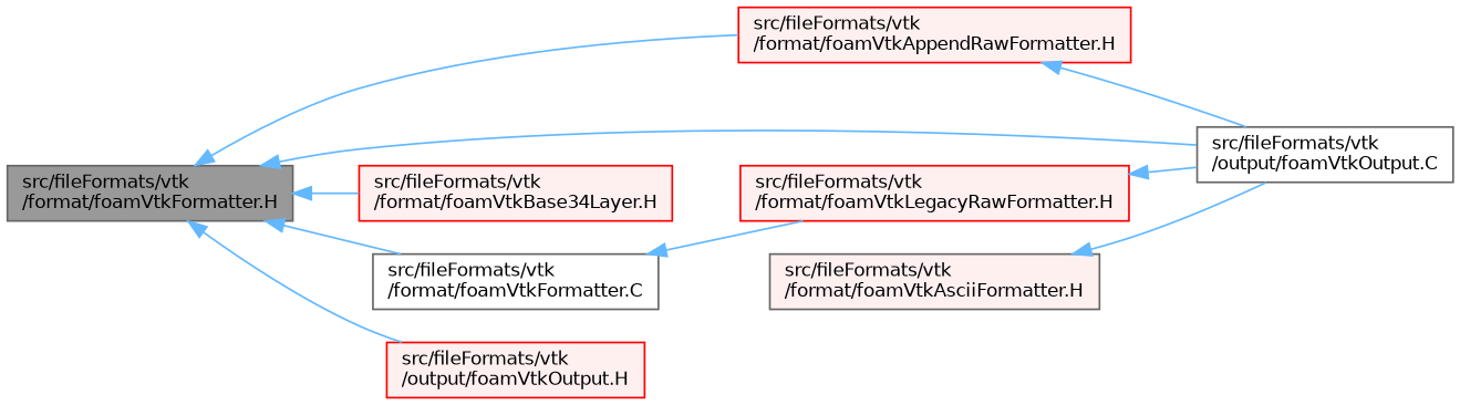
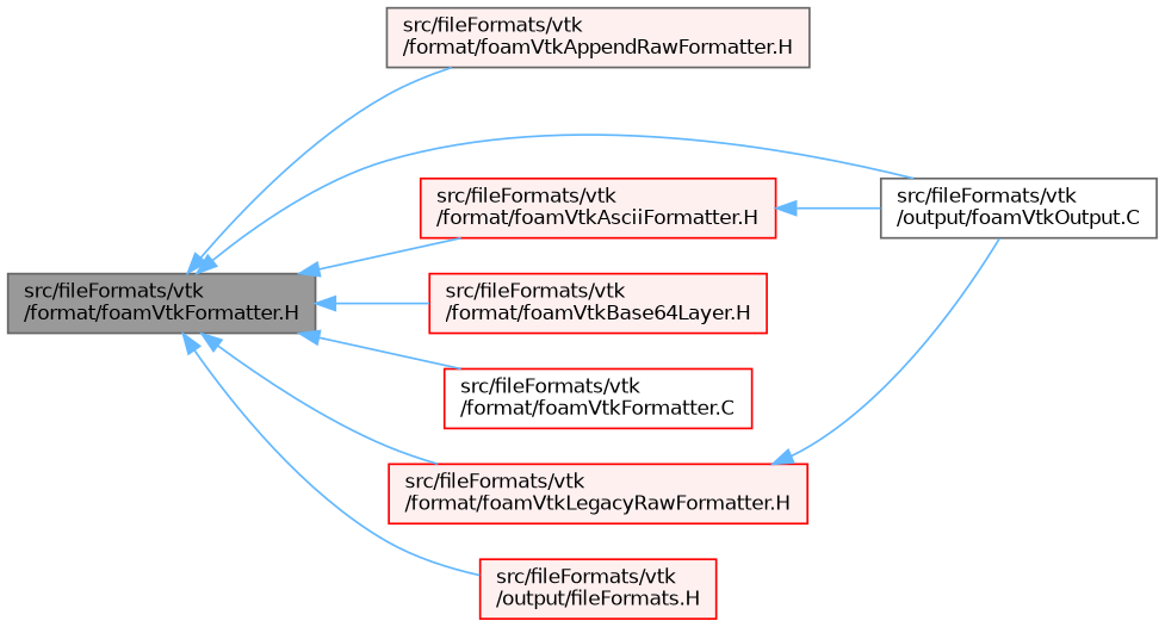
  digraph {
    rankdir=LR
    node [color=red fillcolor="#FFF0F0" fontname=Helvetica fontsize=10 shape=box style=filled]
    edge [color=steelblue1 dir=back fontname=Helvetica fontsize=10 labelfontname=Helvetica labelfontsize=10 style=solid]
    n1 [color=gray40 fillcolor=grey60 fontcolor=black height=0.2 label="src/fileFormats/vtk\l/format/foamVtkFormatter.H" width=0.4]
-   n2 [height=0.2 label="src/fileFormats/vtk\l/format/foamVtkAppendRawFormatter.H" width=0.4]
+   n2 [color=grey40 height=0.2 label="src/fileFormats/vtk\l/format/foamVtkAppendRawFormatter.H" width=0.4]
    n3 [color=grey40 fillcolor=white height=0.2 label="src/fileFormats/vtk\l/output/foamVtkOutput.C" width=0.4]
-   n4 [color=grey40 height=0.2 label="src/fileFormats/vtk\l/format/foamVtkAsciiFormatter.H" width=0.4]
-   n5 [height=0.2 label="src/fileFormats/vtk\l/format/foamVtkBase34Layer.H" width=0.4]
-   n6 [color=grey40 fillcolor=white height=0.2 label="src/fileFormats/vtk\l/format/foamVtkFormatter.C" width=0.4]
+   n4 [height=0.2 label="src/fileFormats/vtk\l/format/foamVtkAsciiFormatter.H" width=0.4]
+   n5 [height=0.2 label="src/fileFormats/vtk\l/format/foamVtkBase64Layer.H" width=0.4]
+   n6 [fillcolor=white height=0.2 label="src/fileFormats/vtk\l/format/foamVtkFormatter.C" width=0.4]
    n7 [height=0.2 label="src/fileFormats/vtk\l/format/foamVtkLegacyRawFormatter.H" width=0.4]
-   n8 [height=0.2 label="src/fileFormats/vtk\l/output/foamVtkOutput.H" width=0.4]
+   n8 [height=0.2 label="src/fileFormats/vtk\l/output/fileFormats.H" width=0.4]
    n1 -> n2
    n1 -> n3
+   n1 -> n4
    n1 -> n5
    n1 -> n6
-   n6 -> n7
+   n1 -> n7
    n1 -> n8
-   n2 -> n3
    n4 -> n3
    n7 -> n3
  }
